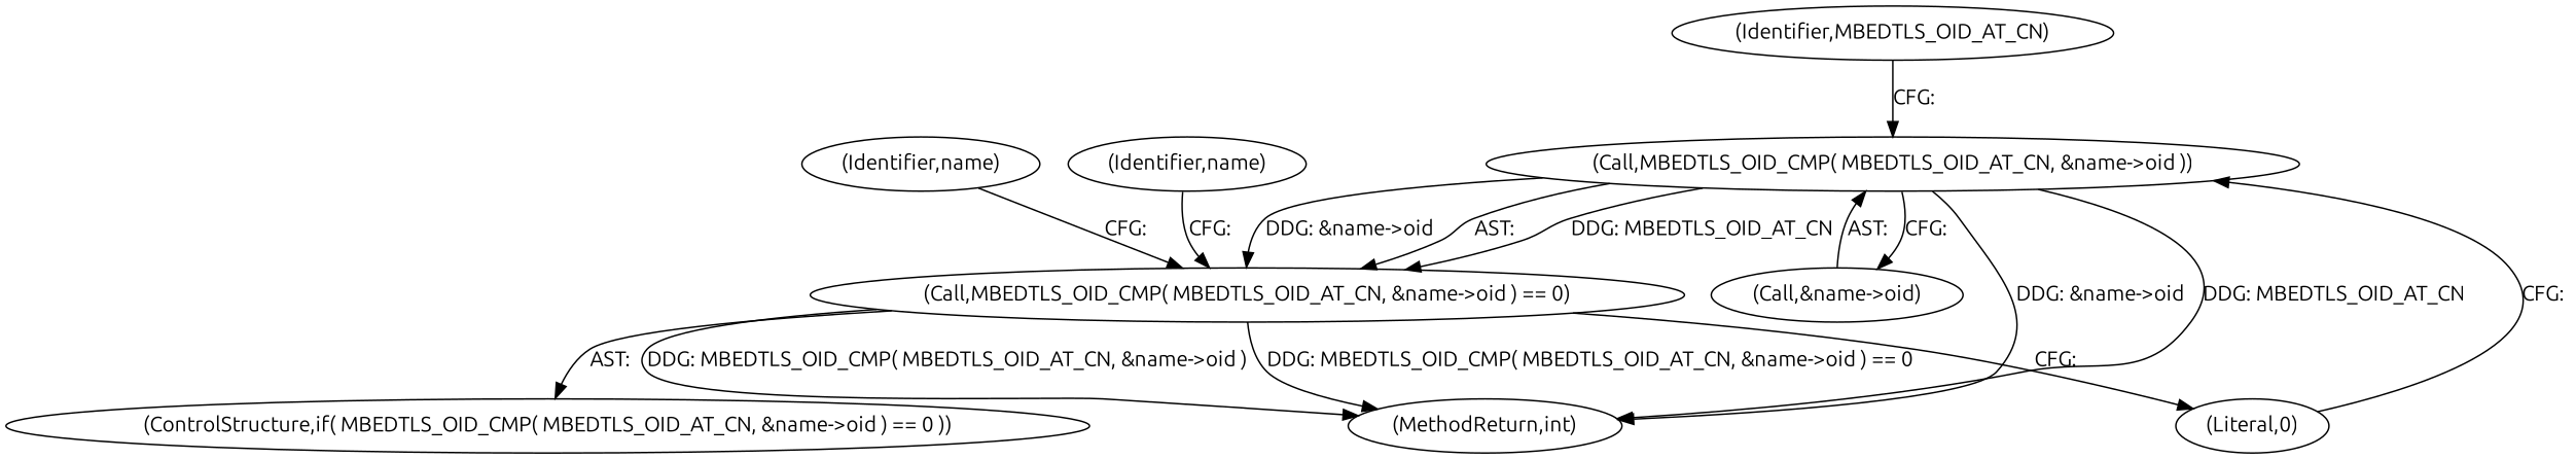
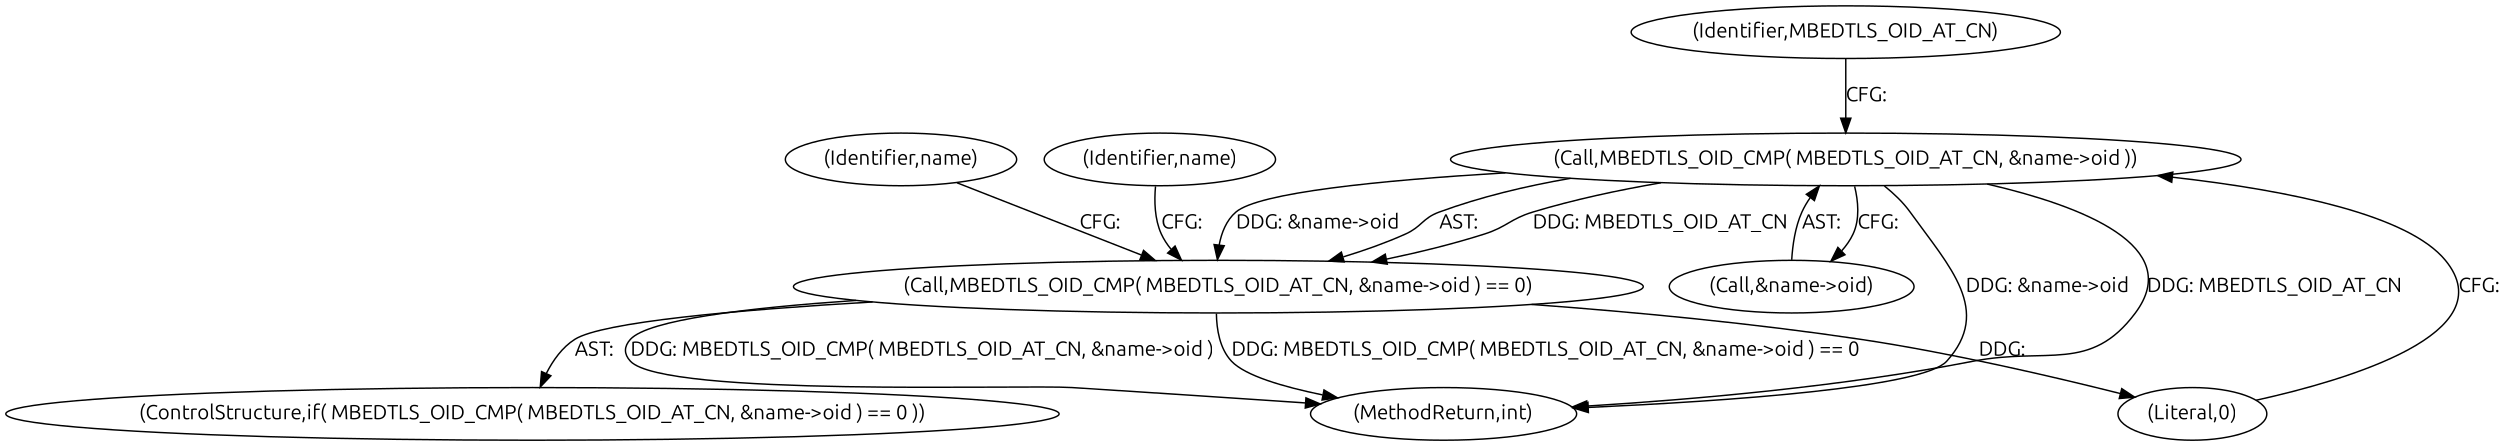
  digraph {
    fontname=Ubuntu
    node [fontname=Ubuntu]
    edge [fontname=Ubuntu]
    n1 [label="(Call,MBEDTLS_OID_CMP( MBEDTLS_OID_AT_CN, &name->oid ))"]
    n2 [label="(Call,MBEDTLS_OID_CMP( MBEDTLS_OID_AT_CN, &name->oid ) == 0)"]
    n3 [label="(Call,&name->oid)"]
    n4 [label="(MethodReturn,int)"]
    n5 [label="(ControlStructure,if( MBEDTLS_OID_CMP( MBEDTLS_OID_AT_CN, &name->oid ) == 0 ))"]
    n6 [label="(Literal,0)"]
    n7 [label="(Identifier,name)"]
    n8 [label="(Identifier,name)"]
    n9 [label="(Identifier,MBEDTLS_OID_AT_CN)"]
    n1 -> n2 [label="AST: "]
    n1 -> n2 [label="DDG: MBEDTLS_OID_AT_CN"]
    n1 -> n2 [label="DDG: &name->oid"]
    n1 -> n3 [label="CFG: "]
    n1 -> n4 [label="DDG: &name->oid"]
    n1 -> n4 [label="DDG: MBEDTLS_OID_AT_CN"]
    n2 -> n4 [label="DDG: MBEDTLS_OID_CMP( MBEDTLS_OID_AT_CN, &name->oid ) == 0"]
    n2 -> n4 [label="DDG: MBEDTLS_OID_CMP( MBEDTLS_OID_AT_CN, &name->oid )"]
    n2 -> n5 [label="AST: "]
-   n2 -> n6 [label="CFG: "]
+   n2 -> n6 [label="DDG: "]
    n3 -> n1 [label="AST: "]
    n6 -> n1 [label="CFG: "]
    n7 -> n2 [label="CFG: "]
    n8 -> n2 [label="CFG: "]
    n9 -> n1 [label="CFG: "]
  }
